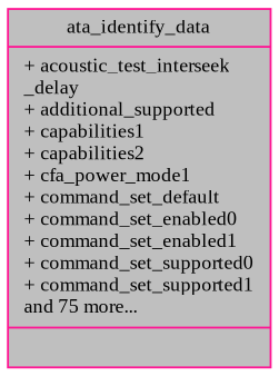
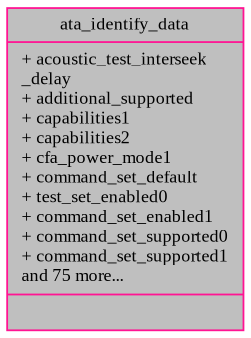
  digraph {
    fontname="Liberation Serif"
-   n1 [color=deeppink fillcolor=grey75 fontcolor=black fontname="Liberation Serif" fontsize=10 height=0.2 label="{ata_identify_data\n|+ acoustic_test_interseek\l_delay\l+ additional_supported\l+ capabilities1\l+ capabilities2\l+ cfa_power_mode1\l+ command_set_default\l+ command_set_enabled0\l+ command_set_enabled1\l+ command_set_supported0\l+ command_set_supported1\land 75 more...\l|}" shape=record style=filled width=0.4]
+   n1 [color=deeppink fillcolor=grey75 fontcolor=black fontname="Liberation Serif" fontsize=10 height=0.2 label="{ata_identify_data\n|+ acoustic_test_interseek\l_delay\l+ additional_supported\l+ capabilities1\l+ capabilities2\l+ cfa_power_mode1\l+ command_set_default\l+ test_set_enabled0\l+ command_set_enabled1\l+ command_set_supported0\l+ command_set_supported1\land 75 more...\l|}" shape=record style=filled width=0.4]
  }
